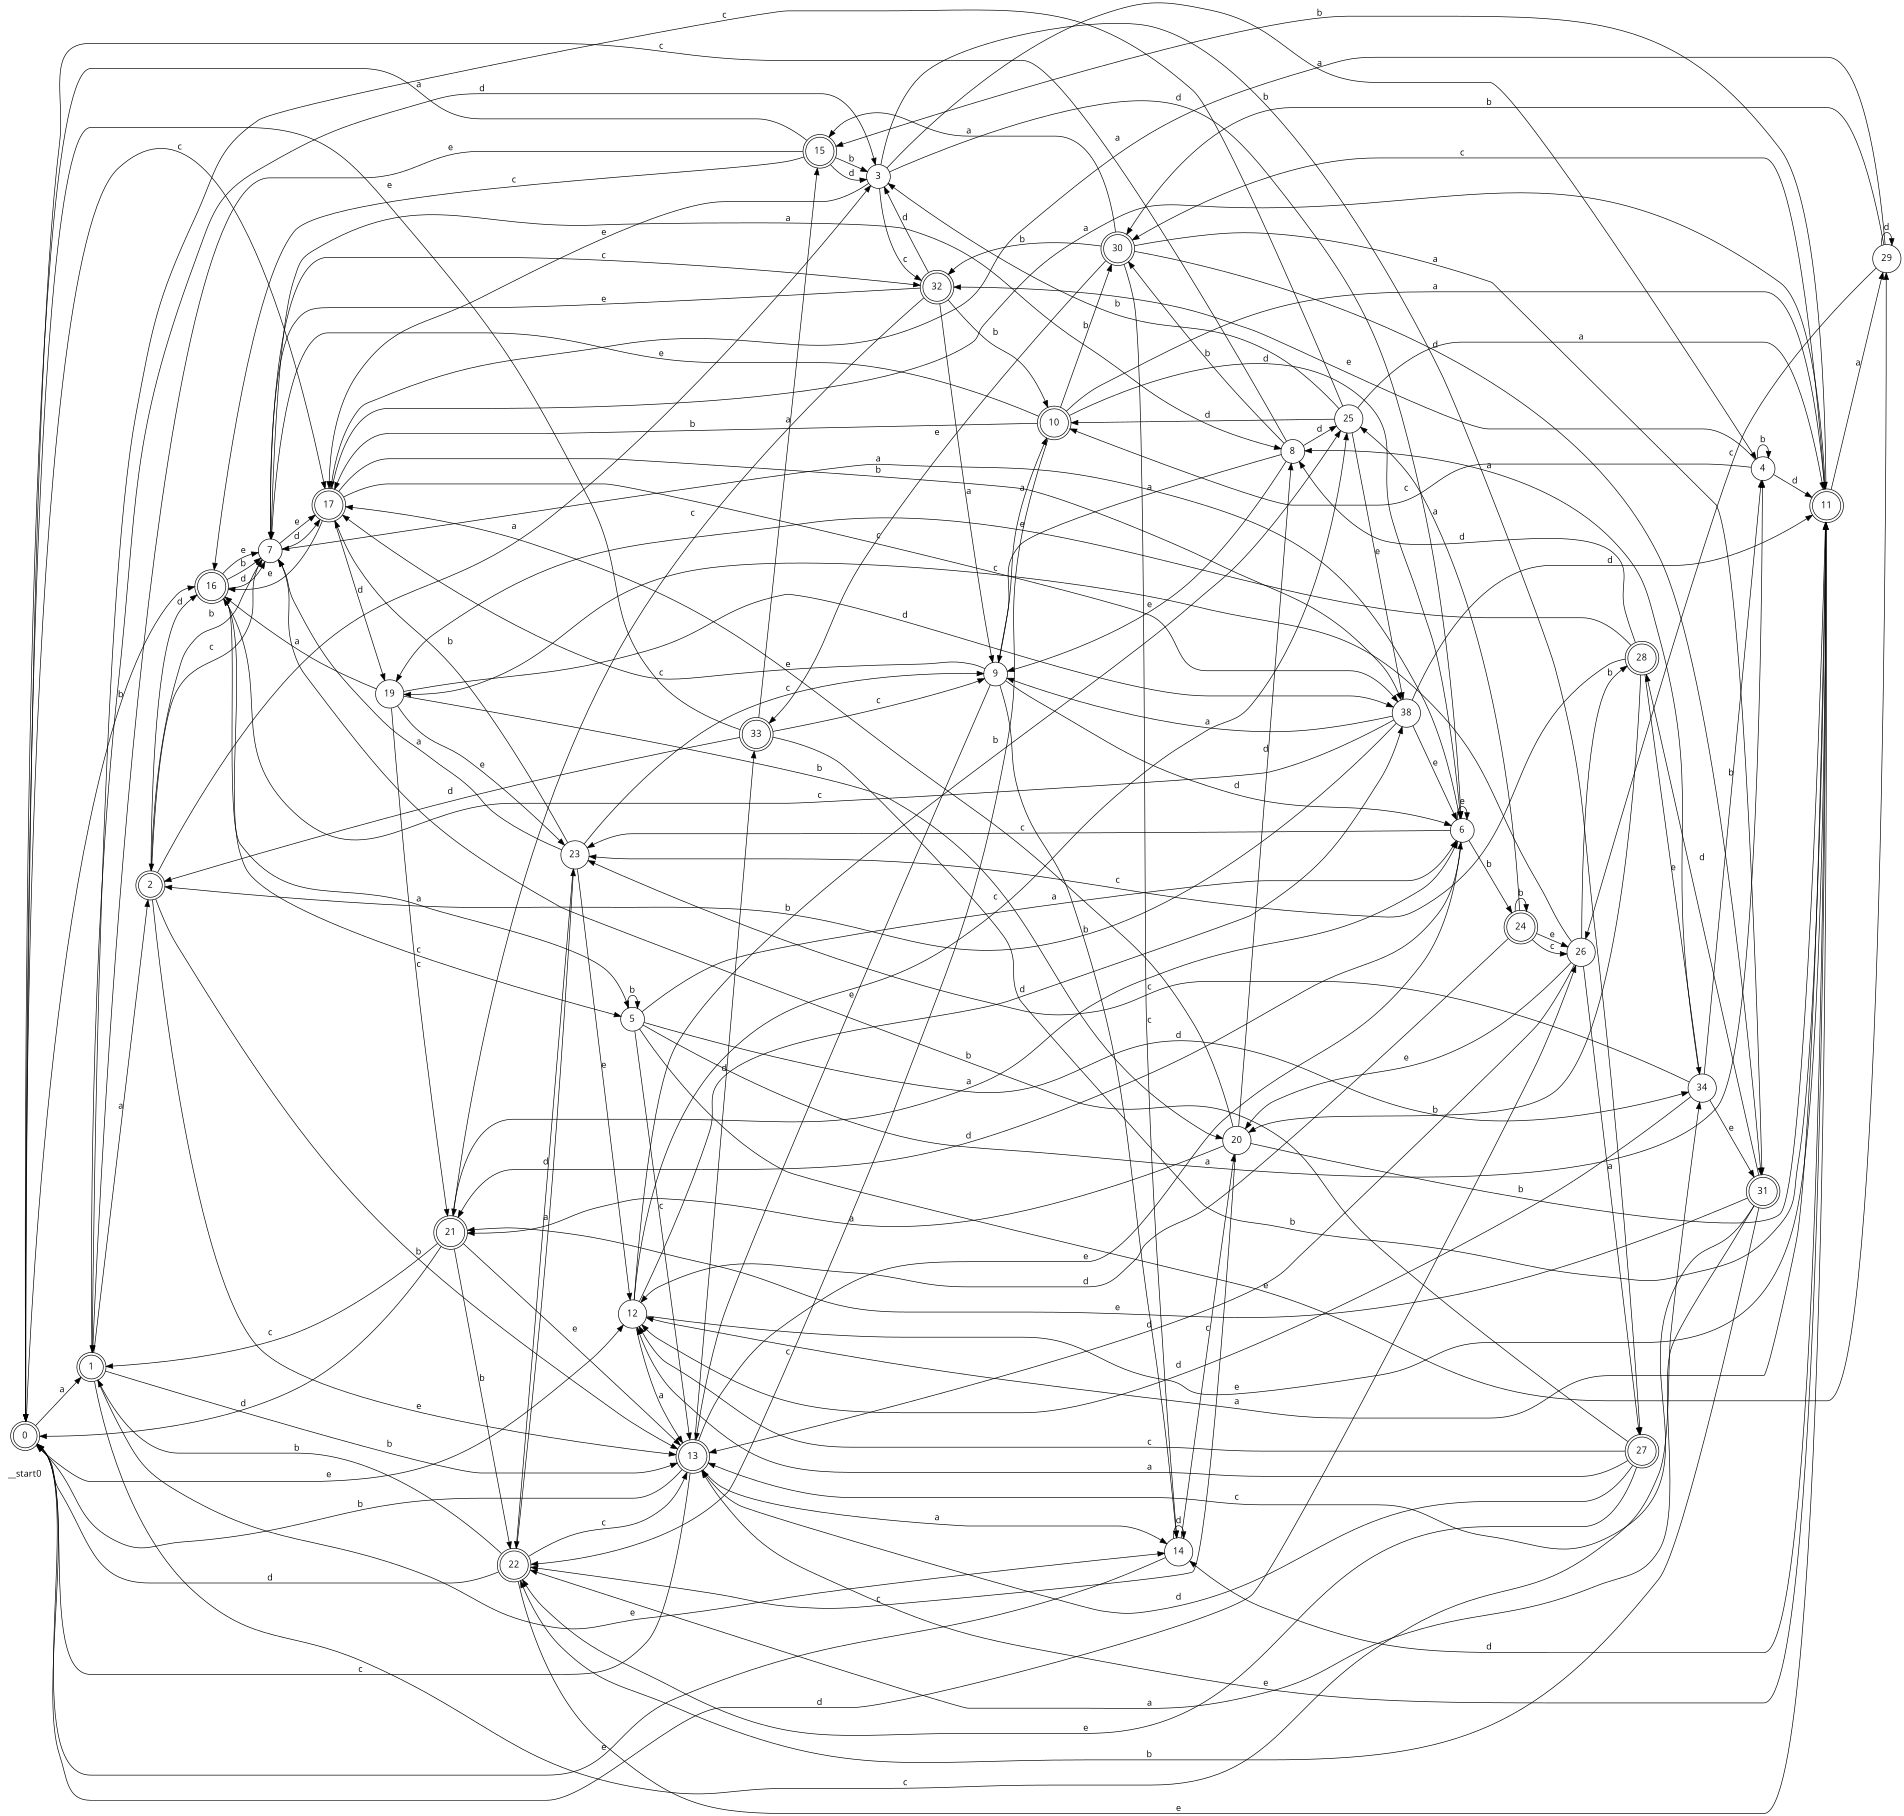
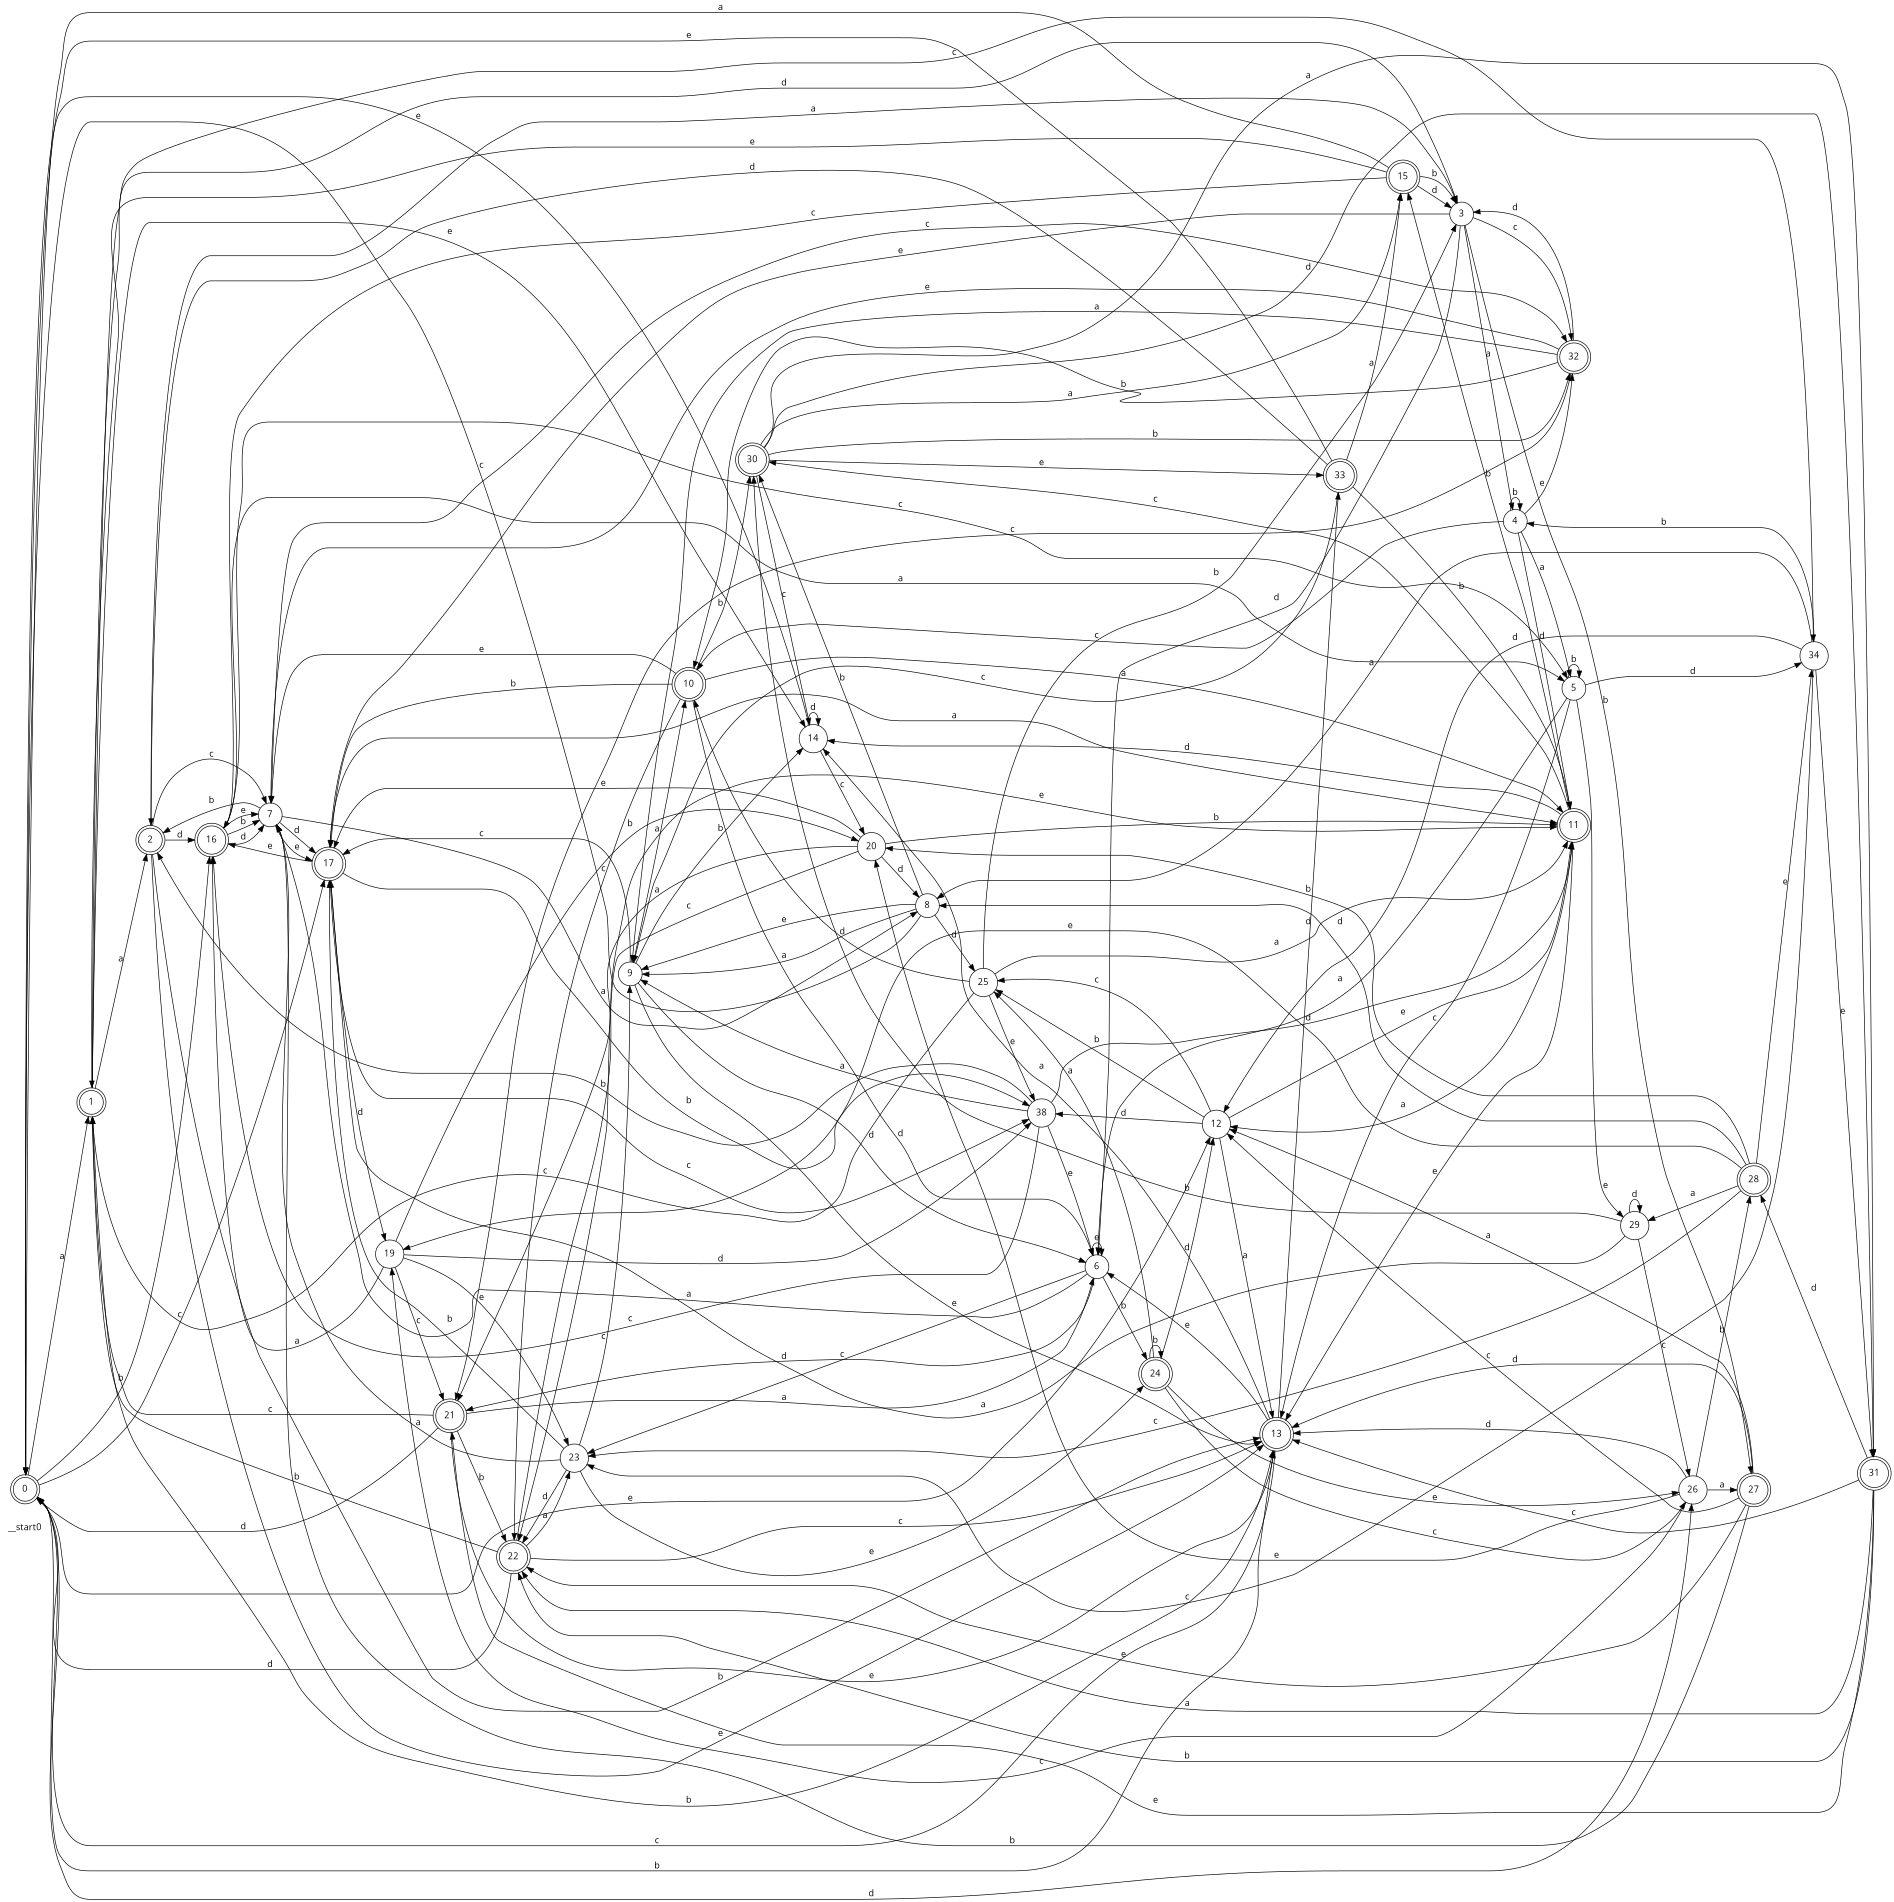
  digraph {
    fontname="Open Sans"
    rankdir=LR
    node [fontname="Open Sans" shape=doublecircle color=black fillcolor=white style="rounded,filled"]
    edge [fontname="Open Sans"]
    __start0 [shape=none color="" fillcolor="" style=""]
    n2 [label=0]
    n3 [label=1 style=filled]
    n4 [label=12 shape=circle style=filled]
    n5 [label=16]
    n6 [label=17]
    n7 [label=26 shape=circle style=filled]
    n8 [label=2]
    n9 [label=3 shape=circle style=filled]
    n10 [label=13]
    n11 [label=14 shape=circle style=filled]
    n12 [label=34 shape=circle style=filled]
    n13 [label=11]
    n14 [label=25 shape=circle style=filled]
    n15 [label=38 shape=circle style=filled]
    n16 [label=7 shape=circle style=filled]
    n17 [label=5 shape=circle style=filled]
    n18 [label=19 shape=circle style=filled]
    n19 [label=27]
    n20 [label=20 shape=circle style=filled]
    n21 [label=28]
    n22 [label=4 shape=circle style=filled]
    n23 [label=6 shape=circle style=filled]
    n24 [label=32]
    n25 [label=33]
    n26 [label=23 shape=circle style=filled]
    n27 [label=8 shape=circle style=filled]
    n28 [label=31]
    n29 [label=10]
    n30 [label=21]
    n31 [label=24]
    n32 [label=22]
    n33 [label=9 shape=circle]
    n34 [label=29 shape=circle style=filled]
    n35 [label=30]
    n36 [label=15]
    n2 -> n3 [label=a]
    n2 -> n4 [label=e]
    n2 -> n5 [label=b]
    n2 -> n6 [label=c]
    n2 -> n7 [label=d]
    n3 -> n8 [label=a]
    n3 -> n9 [label=d]
    n3 -> n10 [label=b]
    n3 -> n11 [label=e]
    n3 -> n12 [label=c]
    n4 -> n10 [label=a]
    n4 -> n13 [label=e]
    n4 -> n14 [label=b]
    n4 -> n14 [label=c]
    n4 -> n15 [label=d]
    n5 -> n16 [label=b]
    n5 -> n16 [label=d]
    n5 -> n16 [label=e]
    n5 -> n17 [label=a]
    n5 -> n17 [label=c]
    n6 -> n5 [label=e]
    n6 -> n13 [label=a]
    n6 -> n15 [label=b]
    n6 -> n15 [label=c]
    n6 -> n18 [label=d]
    n7 -> n10 [label=d]
    n7 -> n18 [label=c]
    n7 -> n19 [label=a]
    n7 -> n20 [label=e]
    n7 -> n21 [label=b]
    n8 -> n5 [label=d]
    n8 -> n9 [label=a]
    n8 -> n10 [label=b]
    n8 -> n10 [label=e]
    n8 -> n16 [label=c]
    n9 -> n6 [label=e]
    n9 -> n19 [label=b]
    n9 -> n22 [label=a]
    n9 -> n23 [label=d]
    n9 -> n24 [label=c]
    n10 -> n2 [label=b]
    n10 -> n2 [label=c]
    n10 -> n11 [label=a]
    n10 -> n23 [label=e]
    n10 -> n25 [label=d]
    n11 -> n2 [label=e]
    n11 -> n11 [label=d]
    n11 -> n20 [label=c]
    n12 -> n4 [label=d]
    n12 -> n22 [label=b]
    n12 -> n26 [label=c]
    n12 -> n27 [label=a]
    n12 -> n28 [label=e]
    n13 -> n4 [label=a]
    n13 -> n10 [label=e]
    n13 -> n11 [label=d]
    n13 -> n35 [label=c]
    n13 -> n36 [label=b]
    n14 -> n3 [label=c]
    n14 -> n9 [label=b]
    n14 -> n13 [label=a]
    n14 -> n15 [label=e]
    n14 -> n29 [label=d]
    n15 -> n5 [label=c]
    n15 -> n8 [label=b]
    n15 -> n13 [label=d]
    n15 -> n23 [label=e]
    n15 -> n33 [label=a]
    n16 -> n6 [label=d]
    n16 -> n6 [label=e]
    n16 -> n8 [label=b]
    n16 -> n24 [label=c]
    n16 -> n27 [label=a]
    n17 -> n10 [label=c]
    n17 -> n12 [label=d]
    n17 -> n17 [label=b]
    n17 -> n23 [label=a]
    n17 -> n34 [label=e]
    n18 -> n5 [label=a]
    n18 -> n15 [label=d]
    n18 -> n20 [label=b]
    n18 -> n26 [label=e]
    n18 -> n30 [label=c]
    n19 -> n4 [label=a]
    n19 -> n4 [label=c]
    n19 -> n10 [label=d]
    n19 -> n16 [label=b]
    n19 -> n32 [label=e]
    n20 -> n6 [label=e]
    n20 -> n13 [label=b]
    n20 -> n27 [label=d]
    n20 -> n30 [label=a]
    n20 -> n32 [label=c]
    n21 -> n12 [label=e]
    n21 -> n18 [label=e]
    n21 -> n20 [label=b]
    n21 -> n26 [label=c]
    n21 -> n27 [label=d]
-   n13 -> n34 [label=a]
+   n21 -> n34 [label=a]
    n22 -> n13 [label=d]
-   n17 -> n22 [label=a]
+   n22 -> n17 [label=a]
    n22 -> n22 [label=b]
    n22 -> n24 [label=e]
    n22 -> n29 [label=c]
    n23 -> n16 [label=a]
    n23 -> n23 [label=e]
    n23 -> n26 [label=c]
    n23 -> n30 [label=d]
    n23 -> n31 [label=b]
    n24 -> n9 [label=d]
    n24 -> n16 [label=e]
    n24 -> n29 [label=b]
    n24 -> n30 [label=c]
    n24 -> n33 [label=a]
    n25 -> n2 [label=e]
    n25 -> n8 [label=d]
    n25 -> n13 [label=b]
    n25 -> n33 [label=c]
    n25 -> n36 [label=a]
    n26 -> n6 [label=b]
    n26 -> n16 [label=a]
-   n26 -> n4 [label=e]
+   n26 -> n31 [label=e]
    n26 -> n32 [label=d]
    n26 -> n33 [label=c]
    n27 -> n2 [label=c]
    n27 -> n14 [label=d]
    n27 -> n33 [label=a]
    n27 -> n33 [label=e]
    n27 -> n35 [label=b]
    n28 -> n10 [label=c]
    n28 -> n21 [label=d]
    n28 -> n30 [label=e]
    n28 -> n32 [label=a]
    n28 -> n32 [label=b]
    n29 -> n6 [label=b]
    n29 -> n13 [label=a]
    n29 -> n16 [label=e]
    n29 -> n23 [label=d]
    n29 -> n32 [label=c]
    n29 -> n35 [label=b]
    n30 -> n2 [label=d]
    n30 -> n3 [label=c]
    n30 -> n10 [label=e]
    n30 -> n23 [label=a]
    n30 -> n32 [label=b]
    n31 -> n4 [label=d]
    n31 -> n7 [label=c]
    n31 -> n7 [label=e]
    n31 -> n14 [label=a]
    n31 -> n31 [label=b]
    n32 -> n2 [label=d]
    n32 -> n3 [label=b]
    n32 -> n10 [label=c]
    n32 -> n13 [label=e]
    n32 -> n26 [label=a]
    n33 -> n6 [label=c]
    n33 -> n10 [label=e]
    n33 -> n11 [label=b]
    n33 -> n23 [label=d]
    n33 -> n29 [label=a]
    n34 -> n6 [label=a]
    n34 -> n7 [label=c]
    n34 -> n34 [label=d]
    n34 -> n35 [label=b]
    n35 -> n11 [label=c]
    n35 -> n24 [label=b]
    n35 -> n25 [label=e]
    n35 -> n28 [label=a]
    n35 -> n28 [label=d]
    n35 -> n36 [label=a]
    n36 -> n2 [label=a]
    n36 -> n3 [label=e]
    n36 -> n5 [label=c]
    n36 -> n9 [label=b]
    n36 -> n9 [label=d]
  }
